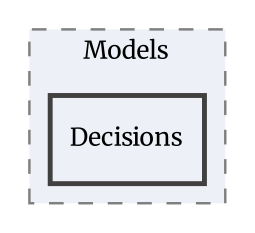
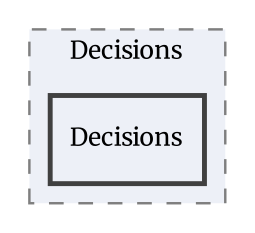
  digraph {
    compound=true
    fontname=Merriweather
    n1 [color=grey25 fillcolor="#edf0f7" fontname=Merriweather fontsize=10 label=Decisions shape=box style="filled,bold,"]
    subgraph cluster_1 {
      bgcolor="#edf0f7"
      fontsize=10
-     label=Models
+     label=Decisions
      pencolor=grey50
      style="filled,dashed,"
      n1
    }
  }
